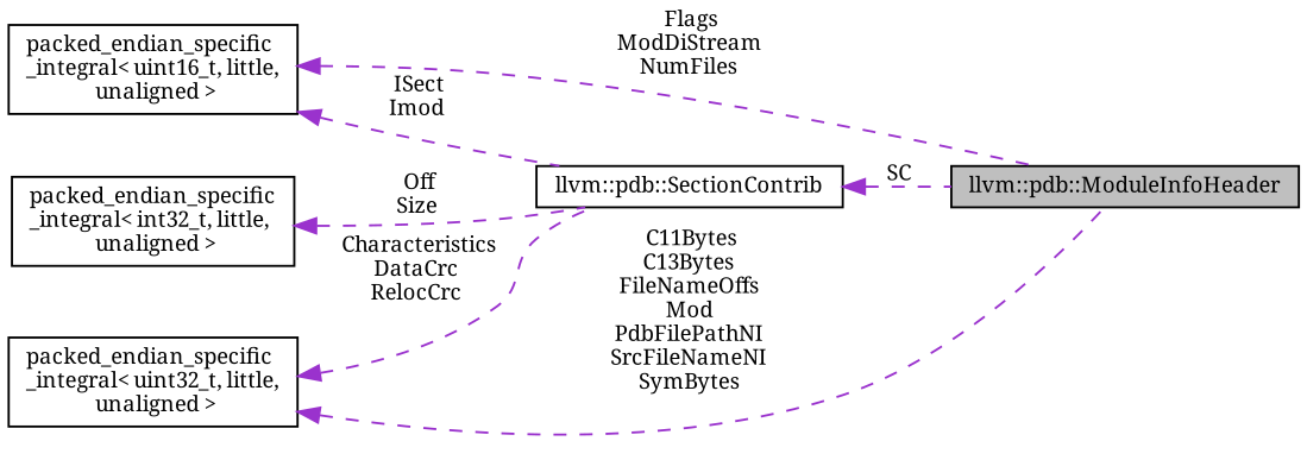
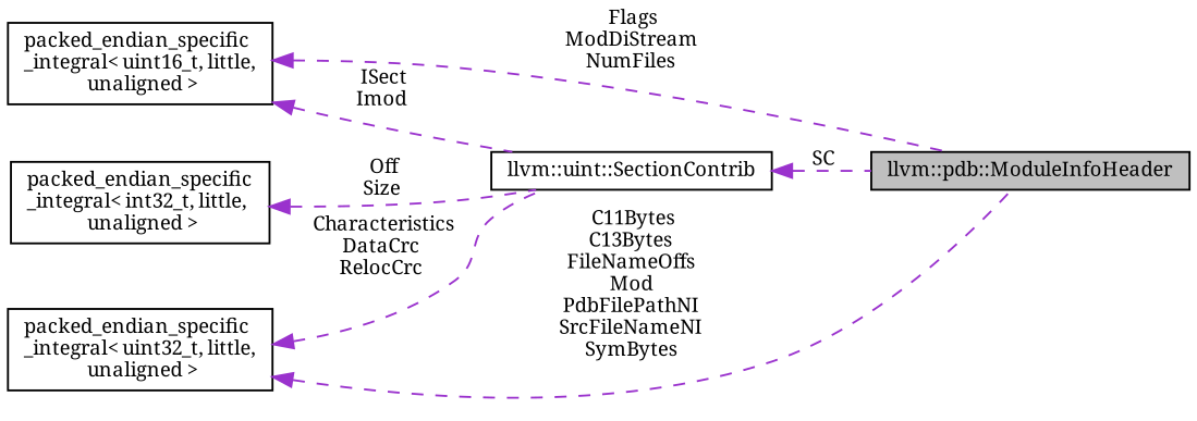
  digraph {
    fontname="Noto Serif"
    rankdir=LR
    node [color=black fontname="Noto Serif" fontsize=10 shape=box]
    edge [color=darkorchid3 dir=back fontname="Noto Serif" fontsize=10 labelfontname=Helvetica labelfontsize=10 style=dashed]
    n1 [fillcolor=grey75 fontcolor=black height=0.2 label="llvm::pdb::ModuleInfoHeader" style=filled width=0.4]
    n2 [height=0.2 label="packed_endian_specific\l_integral\< uint32_t, little,\l unaligned \>" width=0.4]
-   n3 [height=0.2 label="llvm::pdb::SectionContrib" width=0.4]
+   n3 [height=0.2 label="llvm::uint::SectionContrib" width=0.4]
    n4 [height=0.2 label="packed_endian_specific\l_integral\< uint16_t, little,\l unaligned \>" width=0.4]
    n5 [height=0.2 label="packed_endian_specific\l_integral\< int32_t, little,\l unaligned \>" width=0.4]
    n2 -> n1 [label=" C11Bytes\nC13Bytes\nFileNameOffs\nMod\nPdbFilePathNI\nSrcFileNameNI\nSymBytes"]
    n2 -> n3 [label=" Characteristics\nDataCrc\nRelocCrc"]
    n3 -> n1 [label=" SC"]
    n4 -> n1 [label=" Flags\nModDiStream\nNumFiles"]
    n4 -> n3 [label=" ISect\nImod"]
    n5 -> n3 [label=" Off\nSize"]
  }
